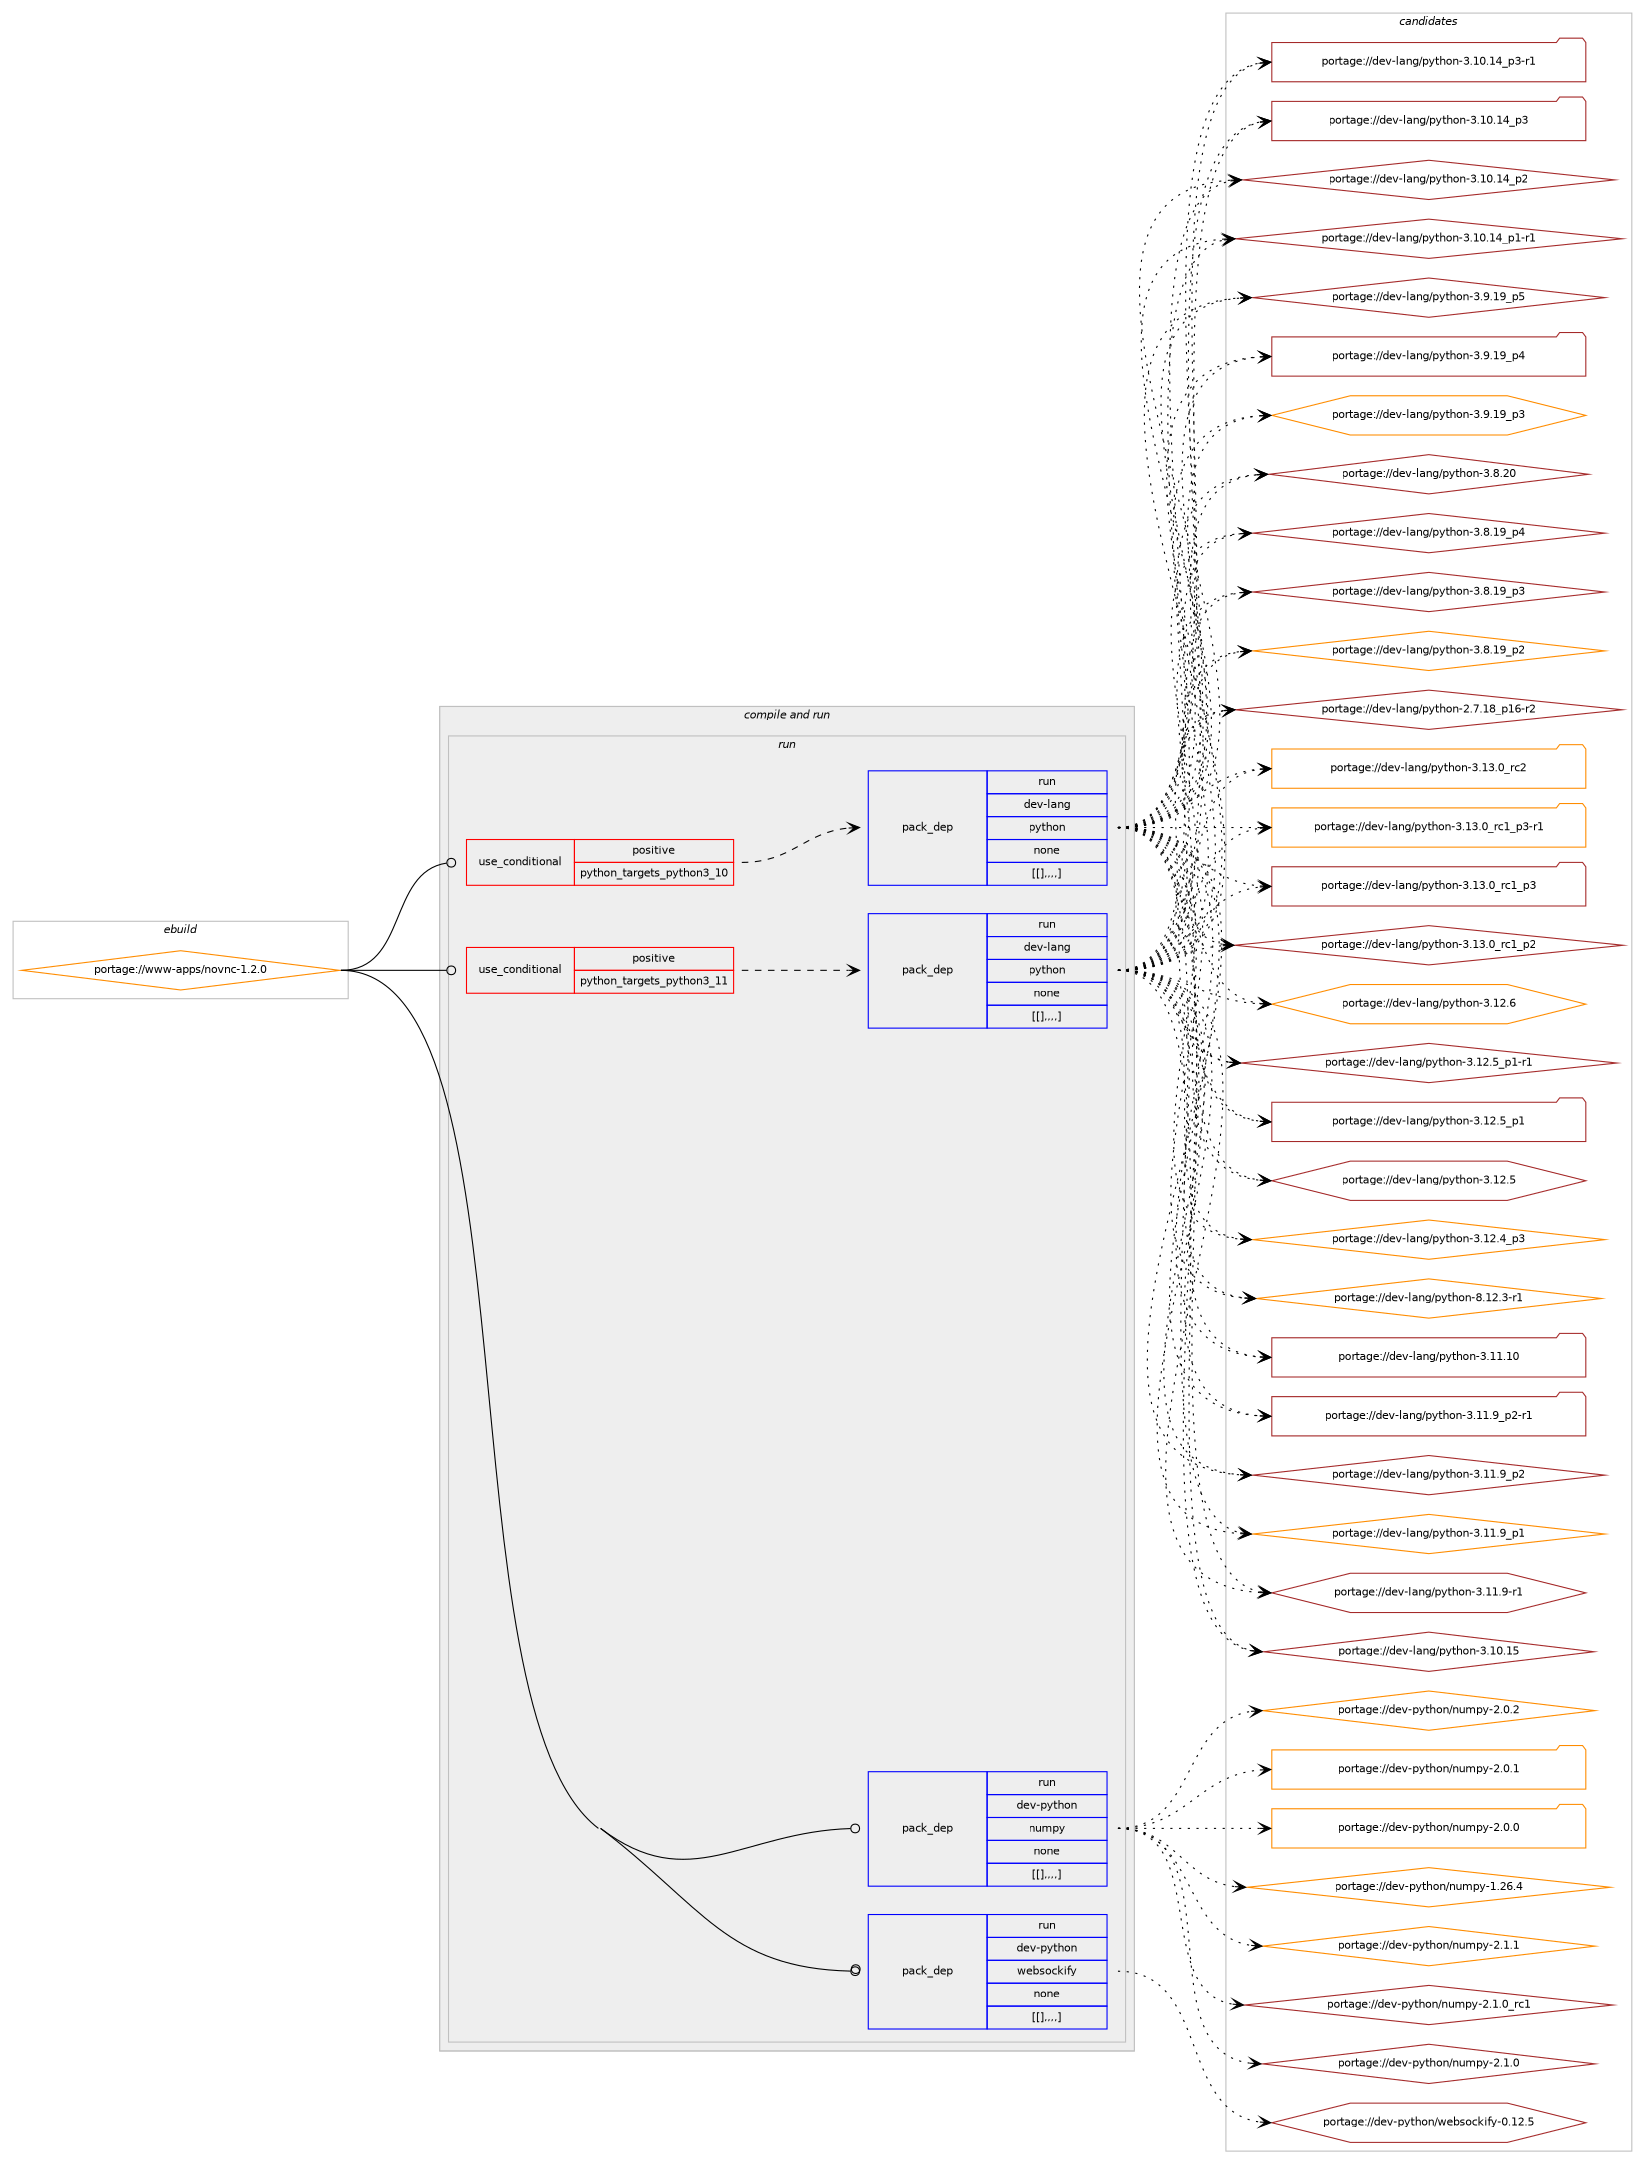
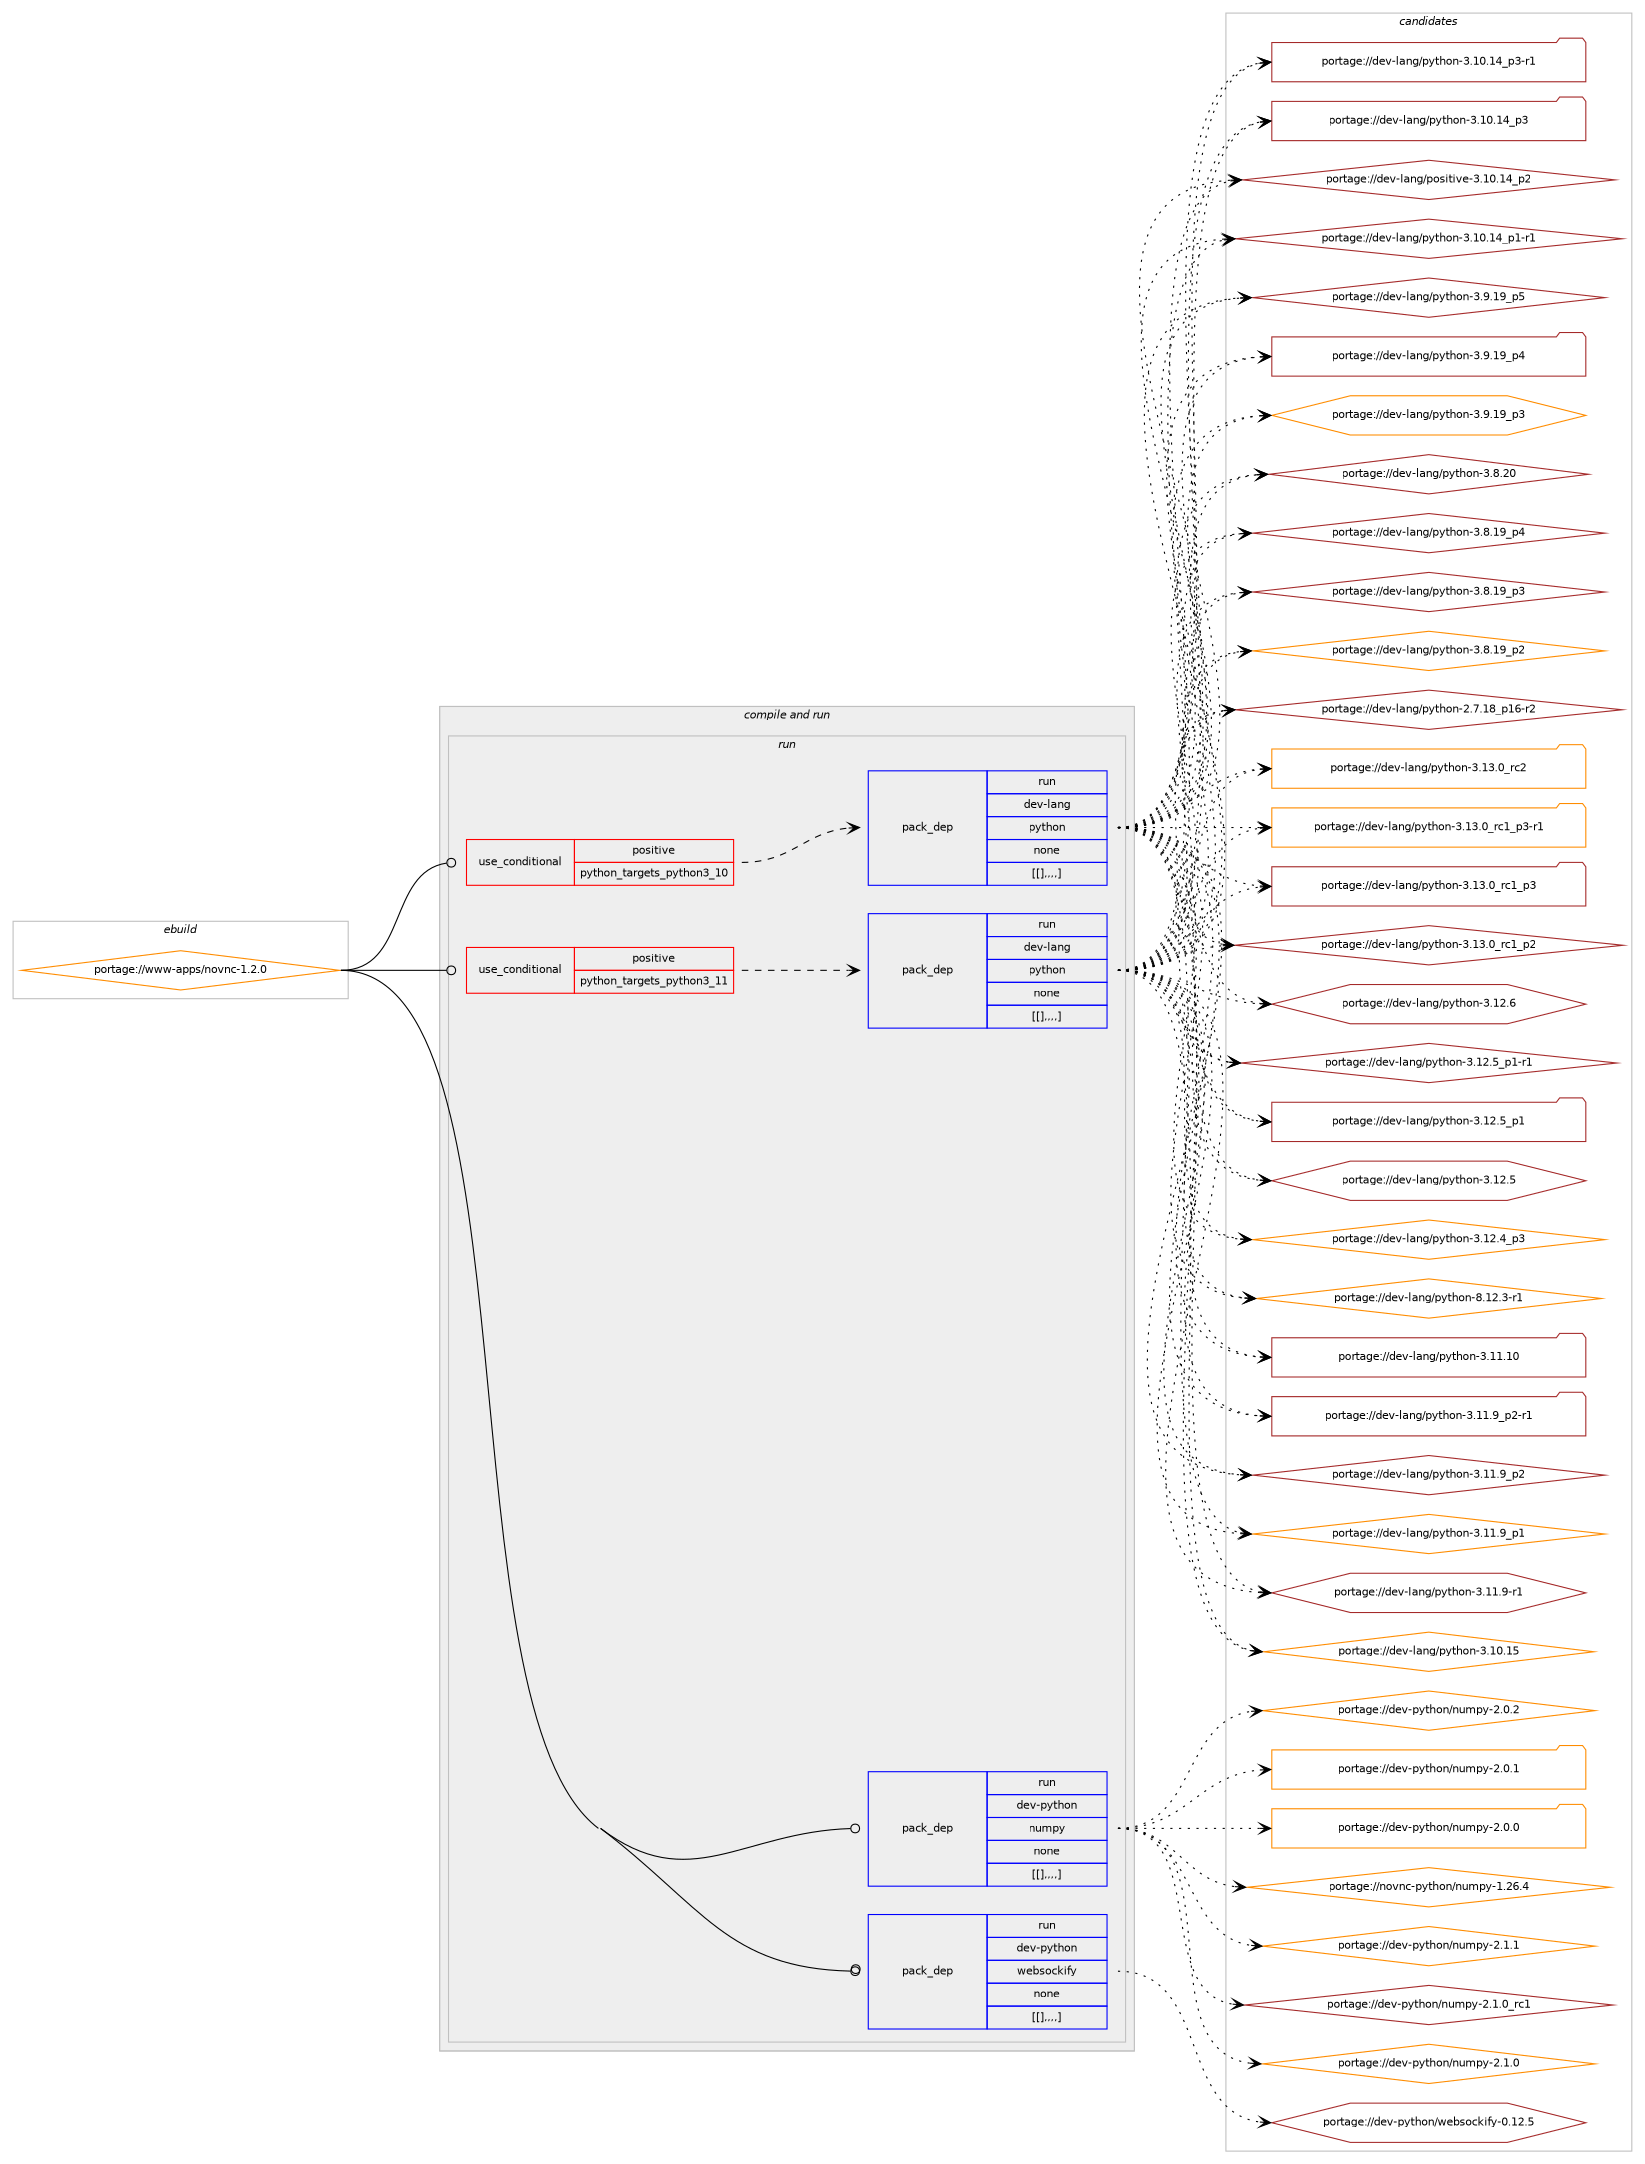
  digraph {
    compound=true
    concentrate=true
    fontname=Helvetica
    fontsize=10
    newrank=true
    rankdir=LR
    ranksep=1.5
    node [color=brown fontname=Helvetica fontsize=10 shape=diamond]
    edge [arrowhead=vee headport=w style=dotted tailport=e weight=100]
    n1 [color=darkorange label="portage://www-apps/novnc-1.2.0" width=4]
    n2 [color=blue label=<<TABLE BORDER="0" CELLBORDER="1" CELLSPACING="0" CELLPADDING="4" WIDTH="220"><TR><TD ROWSPAN="6" CELLPADDING="30">pack_dep</TD></TR><TR><TD WIDTH="110">run</TD></TR><TR><TD>dev-lang</TD></TR><TR><TD>python</TD></TR><TR><TD>none</TD></TR><TR><TD>[[],,,,]</TD></TR></TABLE>> shape=none]
    n3 [color=red label=<<TABLE BORDER="0" CELLBORDER="1" CELLSPACING="0" CELLPADDING="4"><TR><TD ROWSPAN="3" CELLPADDING="10">use_conditional</TD></TR><TR><TD>positive</TD></TR><TR><TD>python_targets_python3_10</TD></TR></TABLE>> shape=none]
    n4 [color=blue label=<<TABLE BORDER="0" CELLBORDER="1" CELLSPACING="0" CELLPADDING="4" WIDTH="220"><TR><TD ROWSPAN="6" CELLPADDING="30">pack_dep</TD></TR><TR><TD WIDTH="110">run</TD></TR><TR><TD>dev-lang</TD></TR><TR><TD>python</TD></TR><TR><TD>none</TD></TR><TR><TD>[[],,,,]</TD></TR></TABLE>> shape=none]
    n5 [color=red label=<<TABLE BORDER="0" CELLBORDER="1" CELLSPACING="0" CELLPADDING="4"><TR><TD ROWSPAN="3" CELLPADDING="10">use_conditional</TD></TR><TR><TD>positive</TD></TR><TR><TD>python_targets_python3_11</TD></TR></TABLE>> shape=none]
    n6 [color=blue label=<<TABLE BORDER="0" CELLBORDER="1" CELLSPACING="0" CELLPADDING="4" WIDTH="220"><TR><TD ROWSPAN="6" CELLPADDING="30">pack_dep</TD></TR><TR><TD WIDTH="110">run</TD></TR><TR><TD>dev-python</TD></TR><TR><TD>numpy</TD></TR><TR><TD>none</TD></TR><TR><TD>[[],,,,]</TD></TR></TABLE>> shape=none]
    n7 [color=blue label=<<TABLE BORDER="0" CELLBORDER="1" CELLSPACING="0" CELLPADDING="4" WIDTH="220"><TR><TD ROWSPAN="6" CELLPADDING="30">pack_dep</TD></TR><TR><TD WIDTH="110">run</TD></TR><TR><TD>dev-python</TD></TR><TR><TD>websockify</TD></TR><TR><TD>none</TD></TR><TR><TD>[[],,,,]</TD></TR></TABLE>> shape=none]
    n8 [color=darkorange label="portage://dev-lang/python-3.13.0_rc2" shape=folder width=4]
    n9 [color=darkorange label="portage://dev-lang/python-3.13.0_rc1_p3-r1" shape=folder width=4]
    n10 [label="portage://dev-lang/python-3.13.0_rc1_p3" shape=folder width=4]
    n11 [label="portage://dev-lang/python-3.13.0_rc1_p2" width=4]
-   n12 [color=darkorange label="portage://dev-lang/python-3.12.6" shape=hexagon width=4]
+   n12 [label="portage://dev-lang/python-3.12.6" shape=hexagon width=4]
    n13 [label="portage://dev-lang/python-3.12.5_p1-r1" width=4]
    n14 [label="portage://dev-lang/python-3.12.5_p1" shape=folder width=4]
    n15 [label="portage://dev-lang/python-3.12.5" shape=hexagon width=4]
    n16 [color=darkorange label="portage://dev-lang/python-3.12.4_p3" width=4]
    n17 [color=darkorange label="portage://dev-lang/python-8.12.3-r1" width=4]
    n18 [label="portage://dev-lang/python-3.11.10" shape=folder width=4]
    n19 [label="portage://dev-lang/python-3.11.9_p2-r1" shape=folder width=4]
    n20 [label="portage://dev-lang/python-3.11.9_p2" width=4]
    n21 [color=darkorange label="portage://dev-lang/python-3.11.9_p1" width=4]
    n22 [label="portage://dev-lang/python-3.11.9-r1" shape=hexagon width=4]
-   n23 [label="portage://dev-lang/python-3.10.15" width=4]
+   n23 [color=darkorange label="portage://dev-lang/python-3.10.15" width=4]
    n24 [label="portage://dev-lang/python-3.10.14_p3-r1" shape=folder width=4]
    n25 [label="portage://dev-lang/python-3.10.14_p3" shape=folder width=4]
-   n26 [label="portage://dev-lang/python-3.10.14_p2" width=4]
+   n26 [label="portage://dev-lang/positive-3.10.14_p2" width=4]
    n27 [label="portage://dev-lang/python-3.10.14_p1-r1" width=4]
    n28 [label="portage://dev-lang/python-3.9.19_p5" width=4]
    n29 [label="portage://dev-lang/python-3.9.19_p4" shape=folder width=4]
    n30 [color=darkorange label="portage://dev-lang/python-3.9.19_p3" shape=hexagon width=4]
    n31 [label="portage://dev-lang/python-3.8.20" width=4]
    n32 [label="portage://dev-lang/python-3.8.19_p4" width=4]
    n33 [label="portage://dev-lang/python-3.8.19_p3" width=4]
    n34 [color=darkorange label="portage://dev-lang/python-3.8.19_p2" width=4]
    n35 [label="portage://dev-lang/python-2.7.18_p16-r2" width=4]
    n36 [color=darkorange label="portage://dev-python/numpy-2.1.1" width=4]
    n37 [label="portage://dev-python/numpy-2.1.0_rc1" width=4]
-   n38 [label="portage://dev-python/numpy-2.1.0" width=4]
+   n38 [color=darkorange label="portage://dev-python/numpy-2.1.0" width=4]
    n39 [color=darkorange label="portage://dev-python/numpy-2.0.2" width=4]
    n40 [color=darkorange label="portage://dev-python/numpy-2.0.1" shape=folder width=4]
    n41 [color=darkorange label="portage://dev-python/numpy-2.0.0" shape=folder width=4]
-   n42 [color=darkorange label="portage://dev-python/numpy-1.26.4" width=4]
+   n42 [color=darkorange label="portage://novnc-python/numpy-1.26.4" width=4]
    n43 [label="portage://dev-python/websockify-0.12.5" shape=hexagon width=4]
    subgraph cluster_1 {
      color=gray
      label=<<i>ebuild</i>>
      n1
    }
    subgraph cluster_2 {
      color=gray
      label=<<i>dependencies</i>>
      subgraph cluster_3 {
        color=gray
        fillcolor="#eeeeee"
        label=<<i>compile</i>>
        style=filled
      }
      subgraph cluster_4 {
        color=gray
        fillcolor="#eeeeee"
        label=<<i>compile and run</i>>
        style=filled
      }
      subgraph cluster_5 {
        color=gray
        fillcolor="#eeeeee"
        label=<<i>run</i>>
        style=filled
        subgraph sub_6 {
          color=gray
          fillcolor="#eeeeee"
          label=<<i>run</i>>
          style=filled
          n3
          subgraph sub_7 {
            color=gray
            fillcolor="#eeeeee"
            label=<<i>run</i>>
            style=filled
            n2
          }
        }
        subgraph sub_8 {
          color=gray
          fillcolor="#eeeeee"
          label=<<i>run</i>>
          style=filled
          n5
          subgraph sub_9 {
            color=gray
            fillcolor="#eeeeee"
            label=<<i>run</i>>
            style=filled
            n4
          }
        }
        subgraph sub_10 {
          color=gray
          fillcolor="#eeeeee"
          label=<<i>run</i>>
          style=filled
          n6
        }
        subgraph sub_11 {
          color=gray
          fillcolor="#eeeeee"
          label=<<i>run</i>>
          style=filled
          n7
        }
      }
    }
    subgraph cluster_12 {
      color=gray
      label=<<i>candidates</i>>
      rank=same
      subgraph sub_13 {
        color=black
        label=<<i>candidates</i>>
        nodesep=1
        rank=same
        n8
        n9
        n10
        n11
        n12
        n13
        n14
        n15
        n16
        n17
        n18
        n19
        n20
        n21
        n22
        n23
        n24
        n25
        n26
        n27
        n28
        n29
        n30
        n31
        n32
        n33
        n34
        n35
      }
      subgraph sub_14 {
        color=black
        label=<<i>candidates</i>>
        nodesep=1
        rank=same
        n8
        n9
        n10
        n11
        n12
        n13
        n14
        n15
        n16
        n17
        n18
        n19
        n20
        n21
        n22
        n23
        n24
        n25
        n26
        n27
        n28
        n29
        n30
        n31
        n32
        n33
        n34
        n35
      }
      subgraph sub_15 {
        color=black
        label=<<i>candidates</i>>
        nodesep=1
        rank=same
        n36
        n37
        n38
        n39
        n40
        n41
        n42
      }
      subgraph sub_16 {
        color=black
        label=<<i>candidates</i>>
        nodesep=1
        rank=same
        n43
      }
    }
    n1 -> n3 [arrowhead=odot style=solid weight=20]
    n1 -> n5 [arrowhead=odot style=solid weight=20]
    n1 -> n6 [arrowhead=odot style=solid weight=20]
    n1 -> n7 [arrowhead=odot style=solid weight=20]
    n2 -> n8
    n2 -> n9
    n2 -> n10
    n2 -> n11
    n2 -> n12
    n2 -> n13
    n2 -> n14
    n2 -> n15
    n2 -> n16
    n2 -> n17
    n2 -> n18
    n2 -> n19
    n2 -> n20
    n2 -> n21
    n2 -> n22
    n2 -> n23
    n2 -> n24
    n2 -> n25
    n2 -> n26
    n2 -> n27
    n2 -> n28
    n2 -> n29
    n2 -> n30
    n2 -> n31
    n2 -> n32
    n2 -> n33
    n2 -> n34
    n2 -> n35
    n3 -> n2 [style=dashed weight=20]
    n4 -> n8
    n4 -> n9
    n4 -> n10
    n4 -> n11
    n4 -> n12
    n4 -> n13
    n4 -> n14
    n4 -> n15
    n4 -> n16
    n4 -> n17
    n4 -> n18
    n4 -> n19
    n4 -> n20
    n4 -> n21
    n4 -> n22
    n4 -> n23
    n4 -> n24
    n4 -> n25
    n4 -> n26
    n4 -> n27
    n4 -> n28
    n4 -> n29
    n4 -> n30
    n4 -> n31
    n4 -> n32
    n4 -> n33
    n4 -> n34
    n4 -> n35
    n5 -> n4 [style=dashed weight=20]
    n6 -> n36
    n6 -> n37
    n6 -> n38
    n6 -> n39
    n6 -> n40
    n6 -> n41
    n6 -> n42
    n7 -> n43
  }
